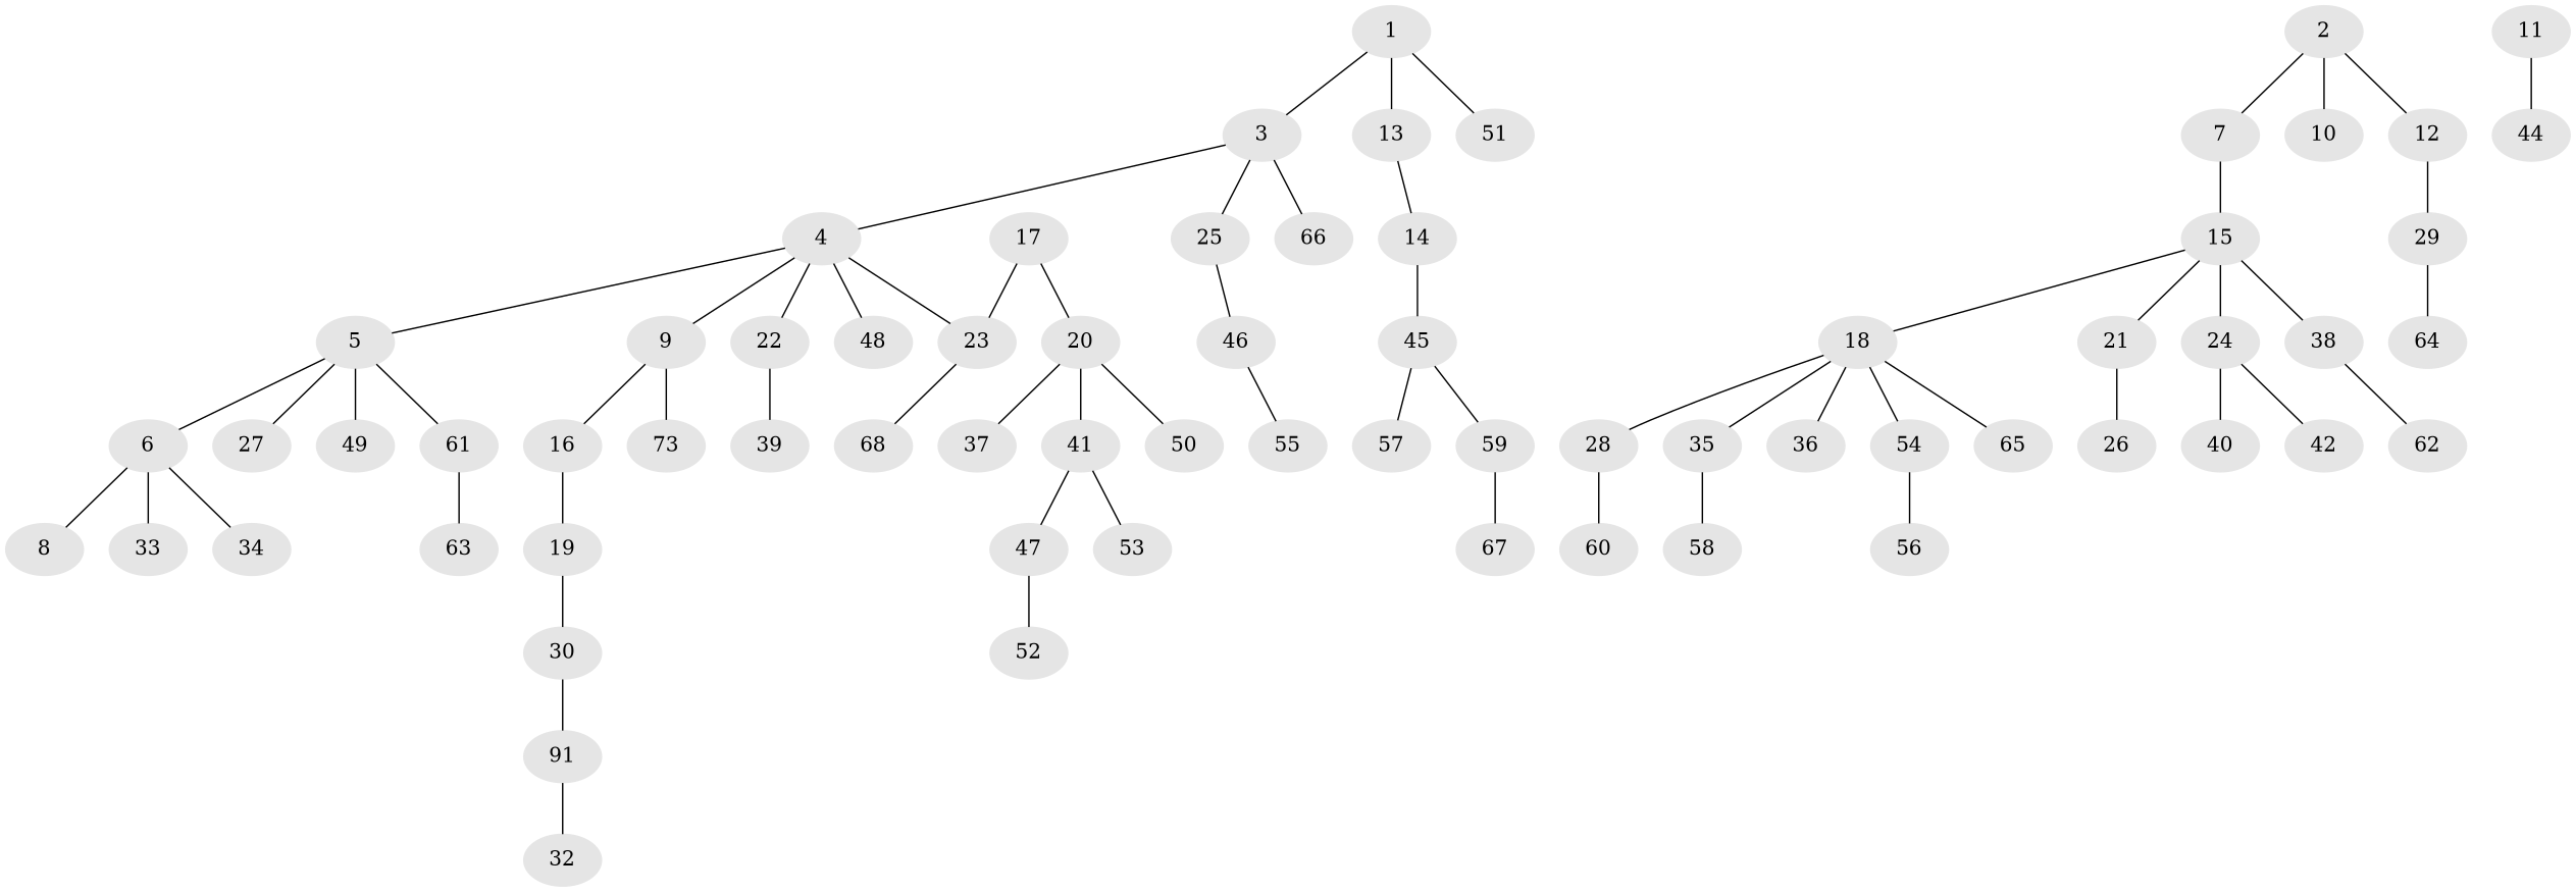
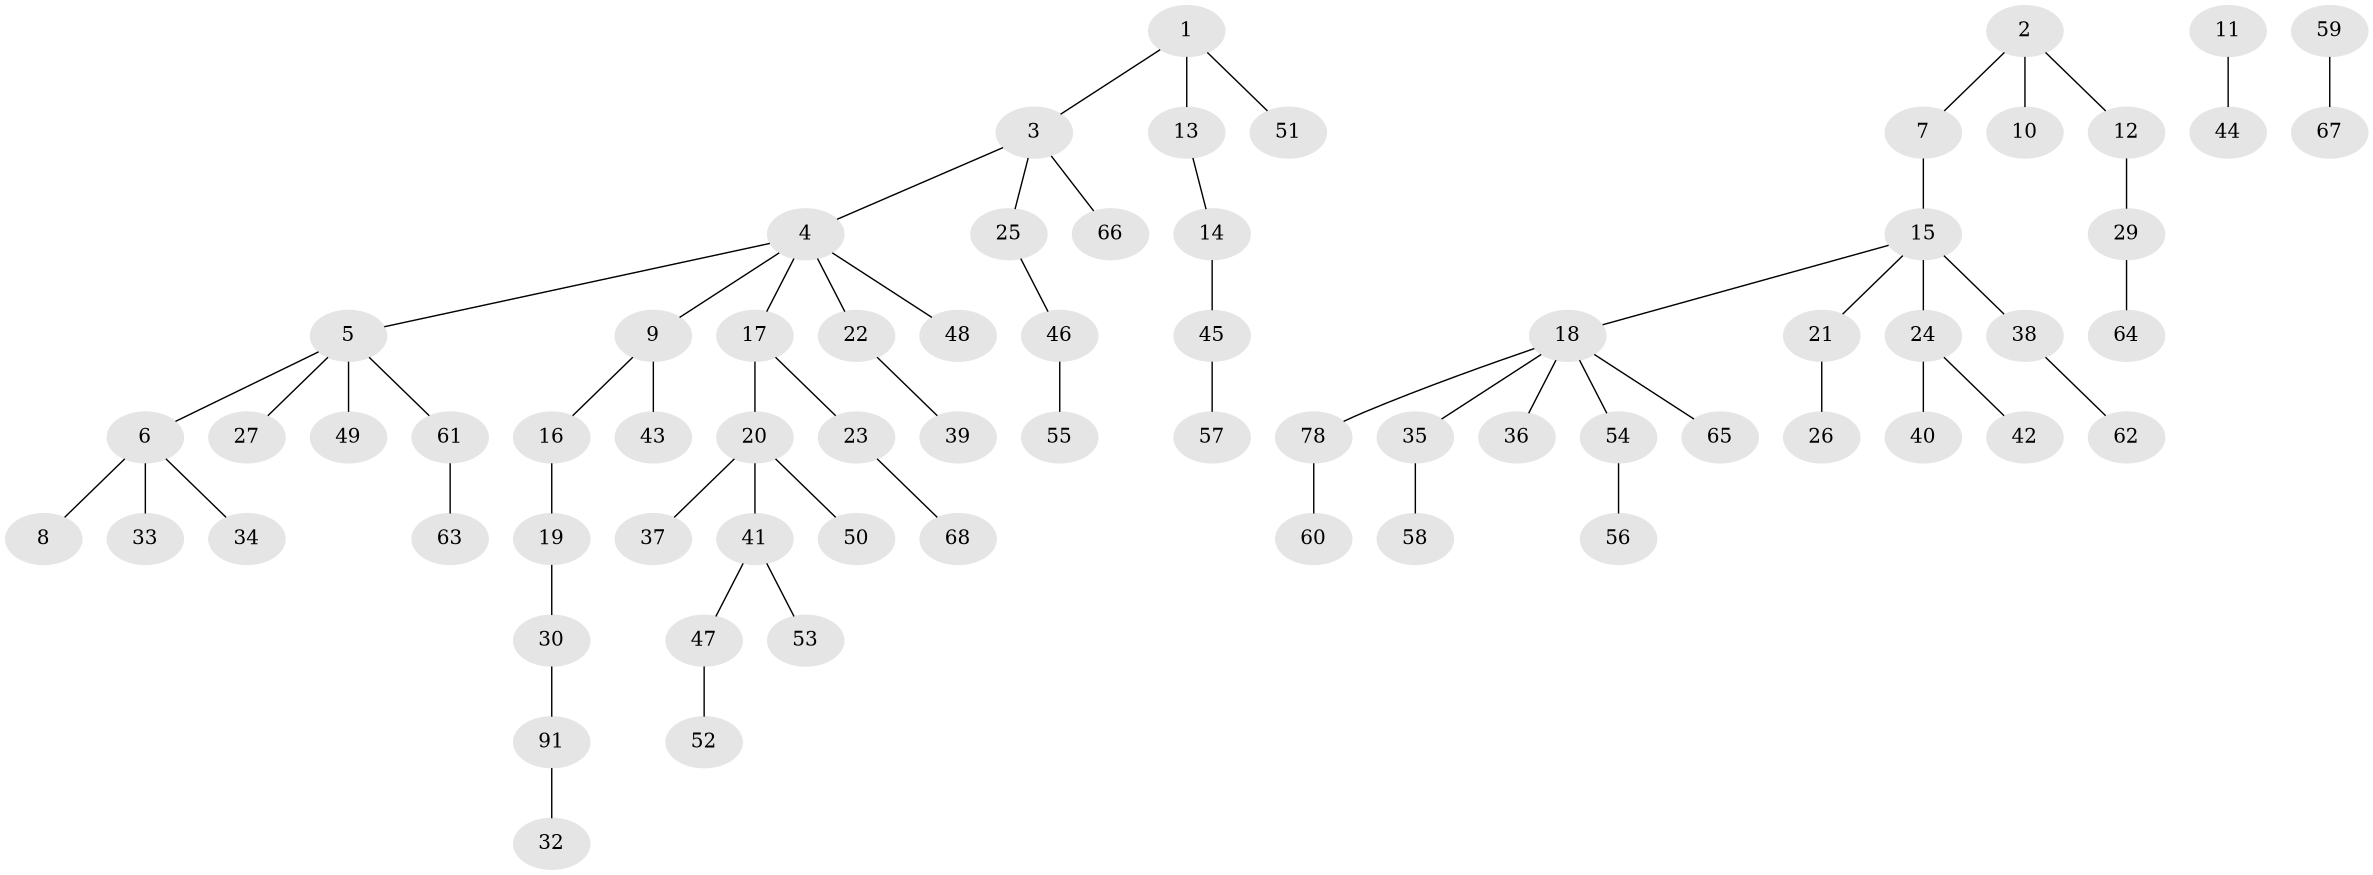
  graph {
    node [color=gray90 style=filled]
    1
    3
    13
    51
    2
    7
    10
    12
    4
    25
    66
    11
    44
    14
    15
    29
    5
    9
    17
    22
    48
    46
    6
    27
    49
    61
    16
-   43 [label=73]
+   43
    20
    23
    39
    8
    33
    34
    63
    18
    21
    24
    38
    19
    64
    45
    57
    59
-   28
+   28 [label=78]
    35
    36
    54
    65
    26
    40
    42
    62
    30
    37
    41
    50
    68
    60
    58
    56
    n62 [label=91]
    47
    53
    55
    32
    52
    67
    1 -- 3
    1 -- 13
    1 -- 51
    3 -- 4
    3 -- 25
    3 -- 66
    13 -- 14
    2 -- 7
    2 -- 10
    2 -- 12
    7 -- 15
    12 -- 29
    4 -- 5
    4 -- 9
-   4 -- 23
+   4 -- 17
    4 -- 22
    4 -- 48
    25 -- 46
    11 -- 44
    14 -- 45
    15 -- 18
    15 -- 21
    15 -- 24
    15 -- 38
    29 -- 64
    5 -- 6
    5 -- 27
    5 -- 49
    5 -- 61
    9 -- 16
    9 -- 43
    17 -- 20
    17 -- 23
    22 -- 39
    46 -- 55
    6 -- 8
    6 -- 33
    6 -- 34
    61 -- 63
    16 -- 19
    20 -- 37
    20 -- 41
    20 -- 50
    23 -- 68
    18 -- 28
    18 -- 35
    18 -- 36
    18 -- 54
    18 -- 65
    21 -- 26
    24 -- 40
    24 -- 42
    38 -- 62
    19 -- 30
    45 -- 57
-   45 -- 59
    59 -- 67
    28 -- 60
    35 -- 58
    54 -- 56
    30 -- n62
    41 -- 47
    41 -- 53
    n62 -- 32
    47 -- 52
  }
